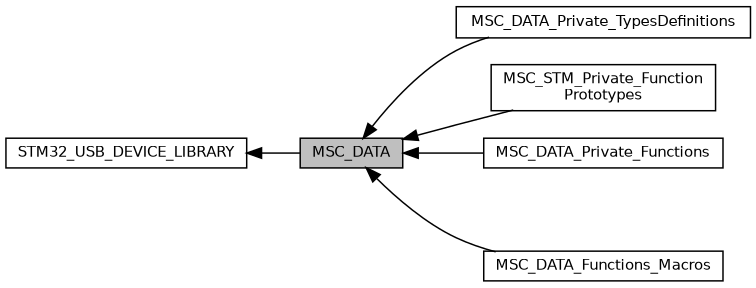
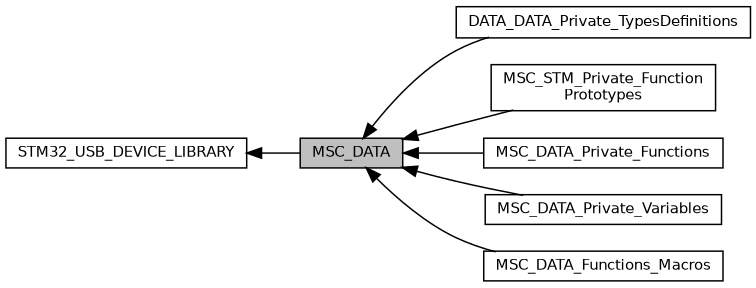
  digraph {
    rankdir=LR
    node [color=black fillcolor=white fontname=Helvetica fontsize=10 shape=record style=filled]
    edge [dir=back fontname=Helvetica fontsize=10 labelfontname=Helvetica labelfontsize=10 shape=plaintext style=solid]
    n1 [height=0.2 label=STM32_USB_DEVICE_LIBRARY width=0.4]
    n2 [fillcolor=grey75 fontcolor=black height=0.2 label=MSC_DATA width=0.4]
-   n3 [height=0.2 label=MSC_DATA_Private_TypesDefinitions width=0.4]
+   n3 [height=0.2 label=DATA_DATA_Private_TypesDefinitions width=0.4]
    n4 [height=0.2 label="MSC_STM_Private_Function\lPrototypes" width=0.4]
    n5 [height=0.2 label=MSC_DATA_Private_Functions width=0.4]
+   n6 [height=0.2 label=MSC_DATA_Private_Variables width=0.4]
    n7 [height=0.2 label=MSC_DATA_Functions_Macros width=0.4]
    n1 -> n2
    n2 -> n3
    n2 -> n4
    n2 -> n5
+   n2 -> n6
    n2 -> n7
  }
